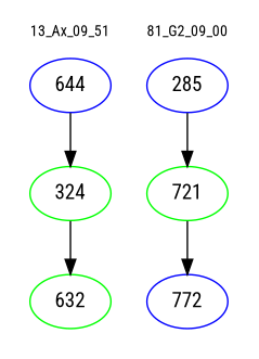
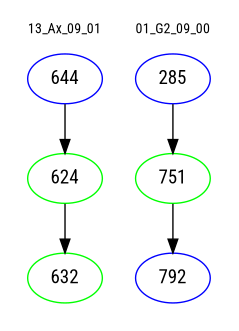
  digraph {
    fontname="Roboto Condensed"
    node [color=blue fontname="Roboto Condensed"]
    edge [color=black fontname="Roboto Condensed"]
    n1 [label=644]
-   n2 [color=green label=324]
+   n2 [color=green label=624]
    n3 [color=green label=632]
    n4 [label=285]
-   n5 [color=green label=721]
-   n6 [label=772]
+   n5 [color=green label=751]
+   n6 [label=792]
    subgraph cluster_1 {
      color=white
      fontsize=10
-     label="13_Ax_09_51"
+     label="13_Ax_09_01"
      n1
      n2
      n3
    }
    subgraph cluster_2 {
      color=white
      fontsize=10
-     label="81_G2_09_00"
+     label="01_G2_09_00"
      n4
      n5
      n6
    }
    n1 -> n2
    n2 -> n3
    n4 -> n5
    n5 -> n6
  }
